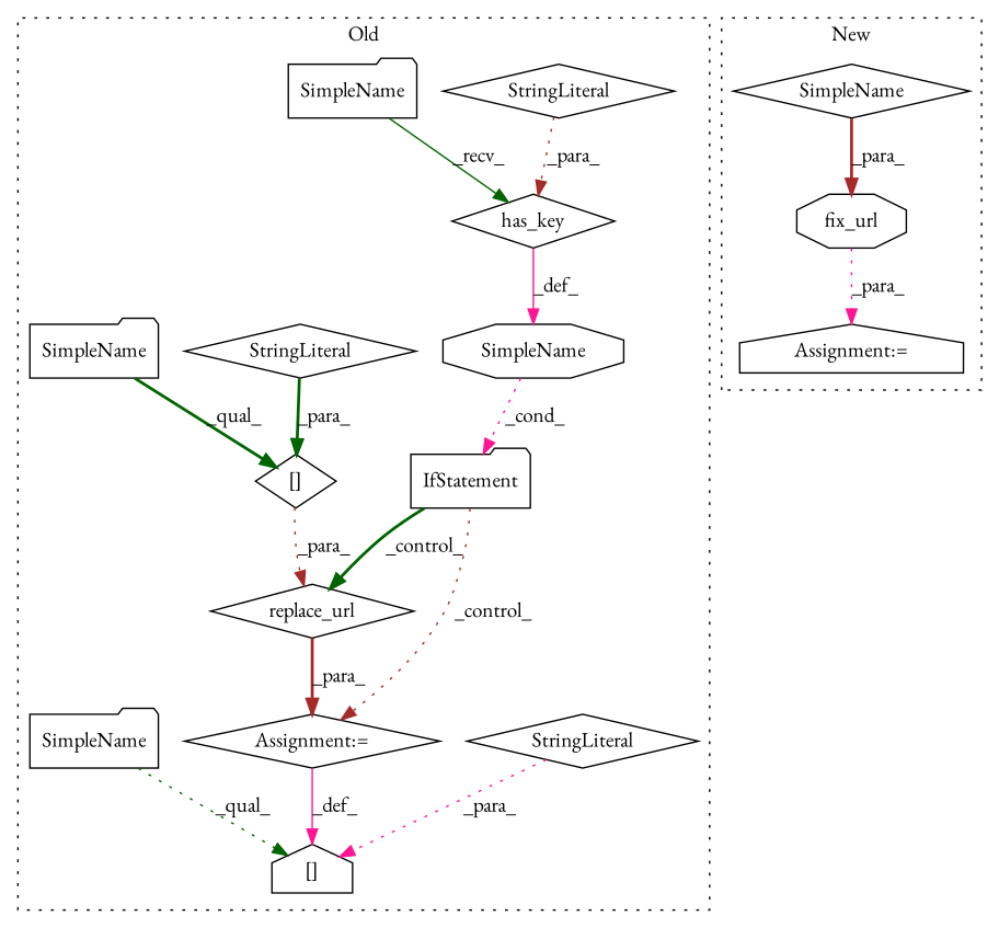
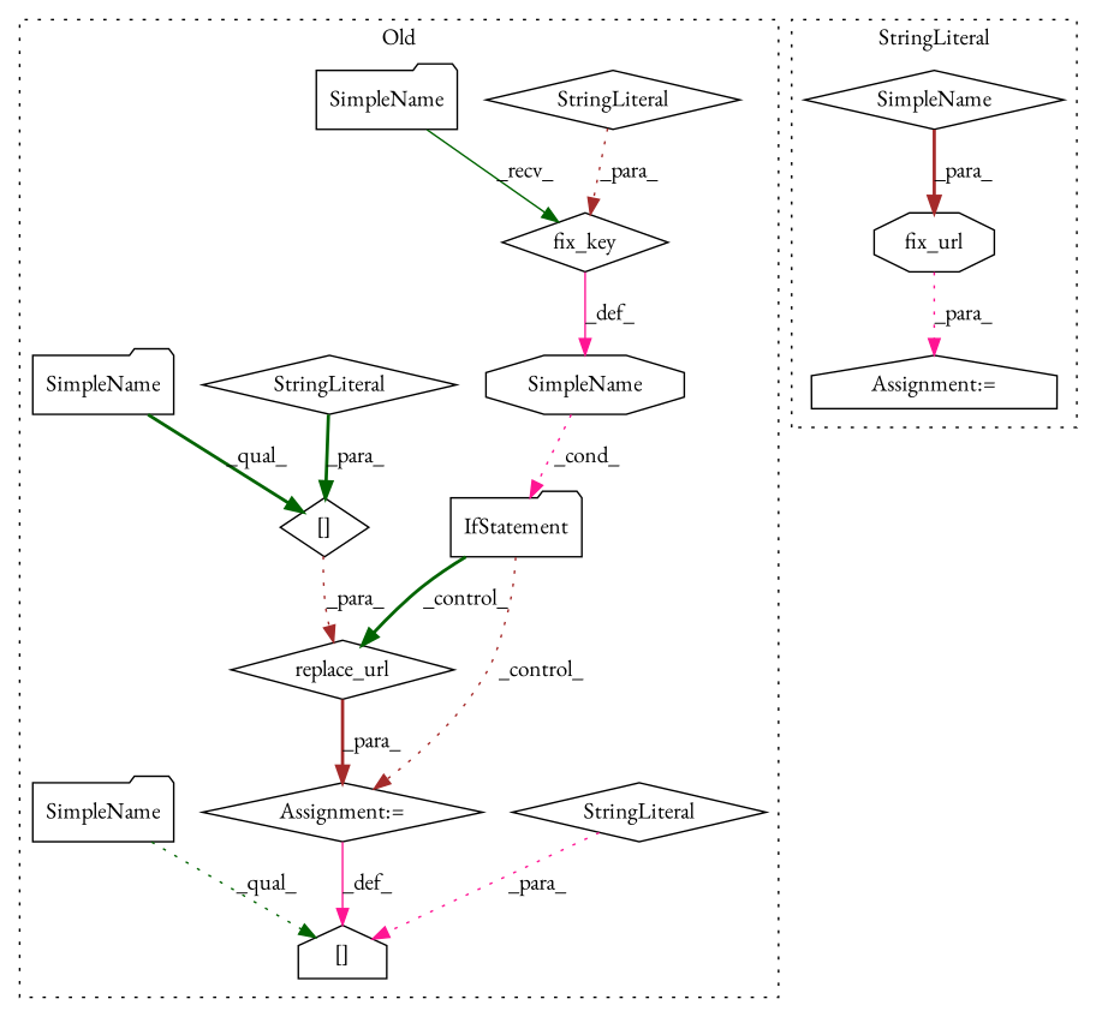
  digraph {
    fontname="EB Garamond"
    node [a=42 fontname="EB Garamond" l=1 shape=diamond]
    edge [color=deeppink fontname="EB Garamond" style=dotted]
-   n1 [a=32 l="8,1" label=has_key s="1460,1474"]
+   n1 [a=32 l="8,1" label=fix_key s="1460,1474"]
    n2 [a=2 l="2,1" label="[]" s="1487,1495" shape=house]
    n3 [a=25 l="4,2" label=IfStatement s="1454,1475" shape=folder]
    n4 [a=2 l="2,1" label="[]" s="1514,1522"]
    n5 [label=SimpleName shape=octagon l=""]
    n6 [a=32 l="12,1" label=replace_url s="1502,1543"]
    n7 [a=7 label="Assignment:=" s=1496]
    n8 [a=45 l=6 label=StringLiteral s=1468]
    n9 [a=45 l=6 label=StringLiteral s=1516]
    n10 [a=45 l=6 label=StringLiteral s=1489]
    n11 [label=SimpleName s=1458 shape=folder]
    n12 [label=SimpleName s=1514 shape=folder]
    n13 [label=SimpleName s=1487 shape=folder]
    n14 [a=32 l="8,1" label=fix_url s="1681,1710" shape=octagon]
    n15 [a=7 label="Assignment:=" s=1675 shape=house]
    n16 [label=SimpleName s=1689]
    subgraph cluster_1 {
      label=Old
      style=dotted
      n1
      n2
      n3
      n4
      n5
      n6
      n7
      n8
      n9
      n10
      n11
      n12
      n13
    }
    subgraph cluster_2 {
-     label=New
+     label=StringLiteral
      style=dotted
      n14
      n15
      n16
    }
    n1 -> n5 [label=_def_ style=solid]
    n3 -> n6 [color=darkgreen label=_control_ style=bold]
    n3 -> n7 [color=brown label=_control_]
    n4 -> n6 [color=brown label=_para_]
    n5 -> n3 [label=_cond_]
    n6 -> n7 [color=brown label=_para_ style=bold]
    n7 -> n2 [label=_def_ style=solid]
    n8 -> n1 [color=brown label=_para_]
    n9 -> n4 [color=darkgreen label=_para_ style=bold]
    n10 -> n2 [label=_para_]
    n11 -> n1 [color=darkgreen label=_recv_ style=solid]
    n12 -> n4 [color=darkgreen label=_qual_ style=bold]
    n13 -> n2 [color=darkgreen label=_qual_]
    n14 -> n15 [label=_para_]
    n16 -> n14 [color=brown label=_para_ style=bold]
  }
